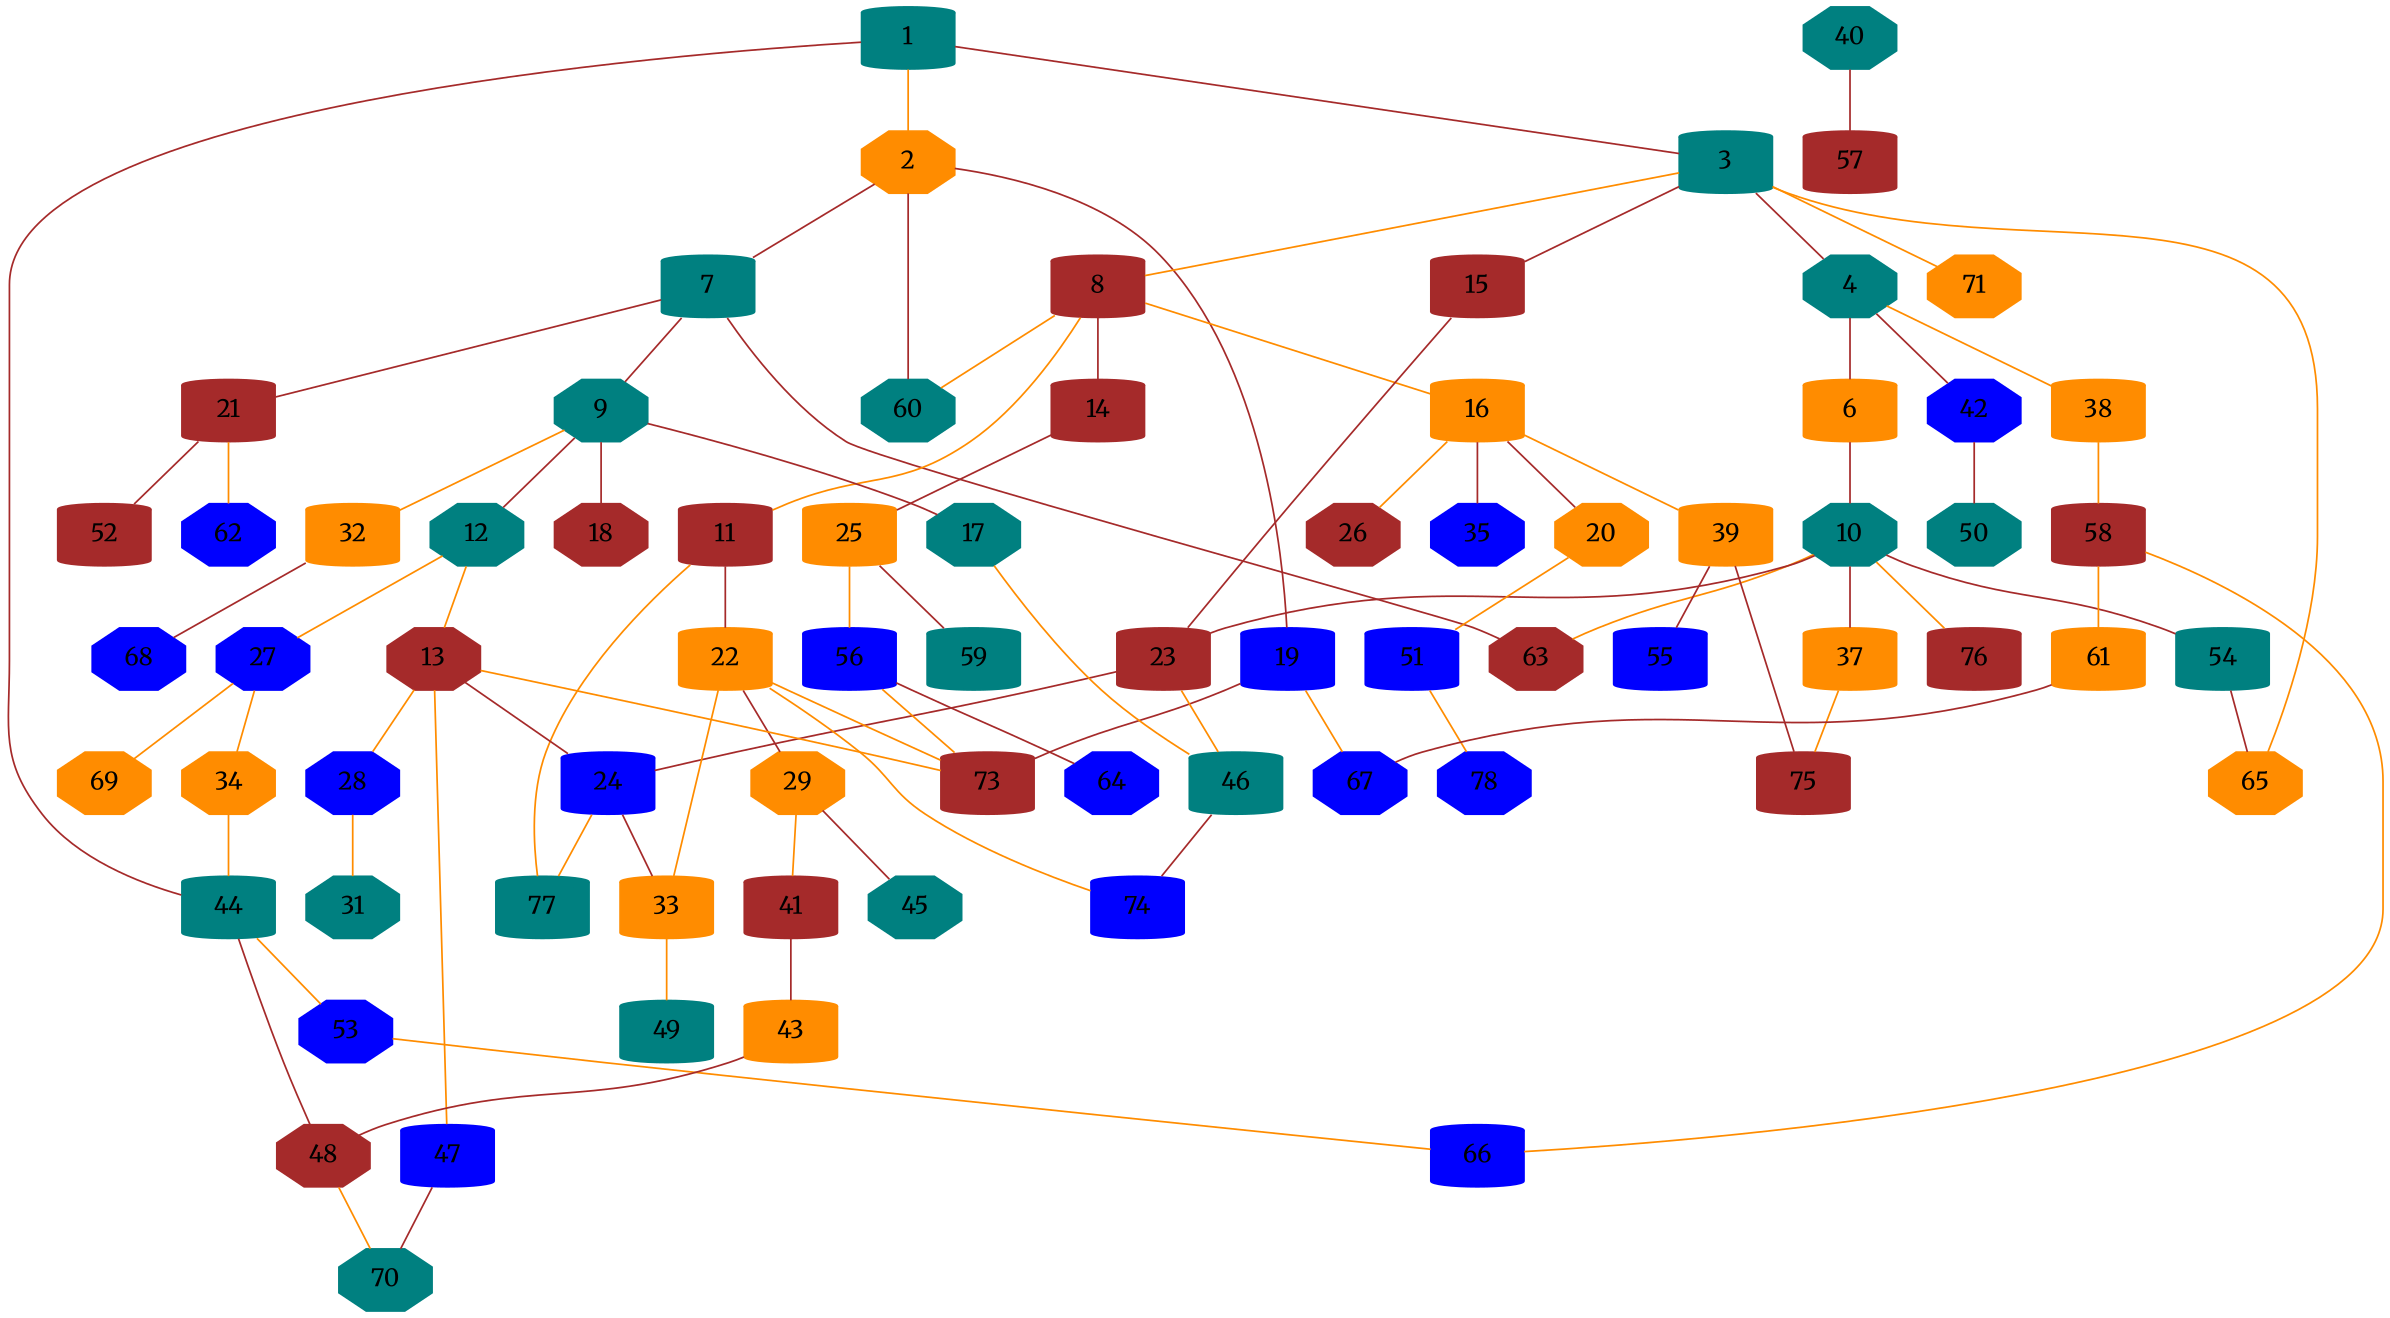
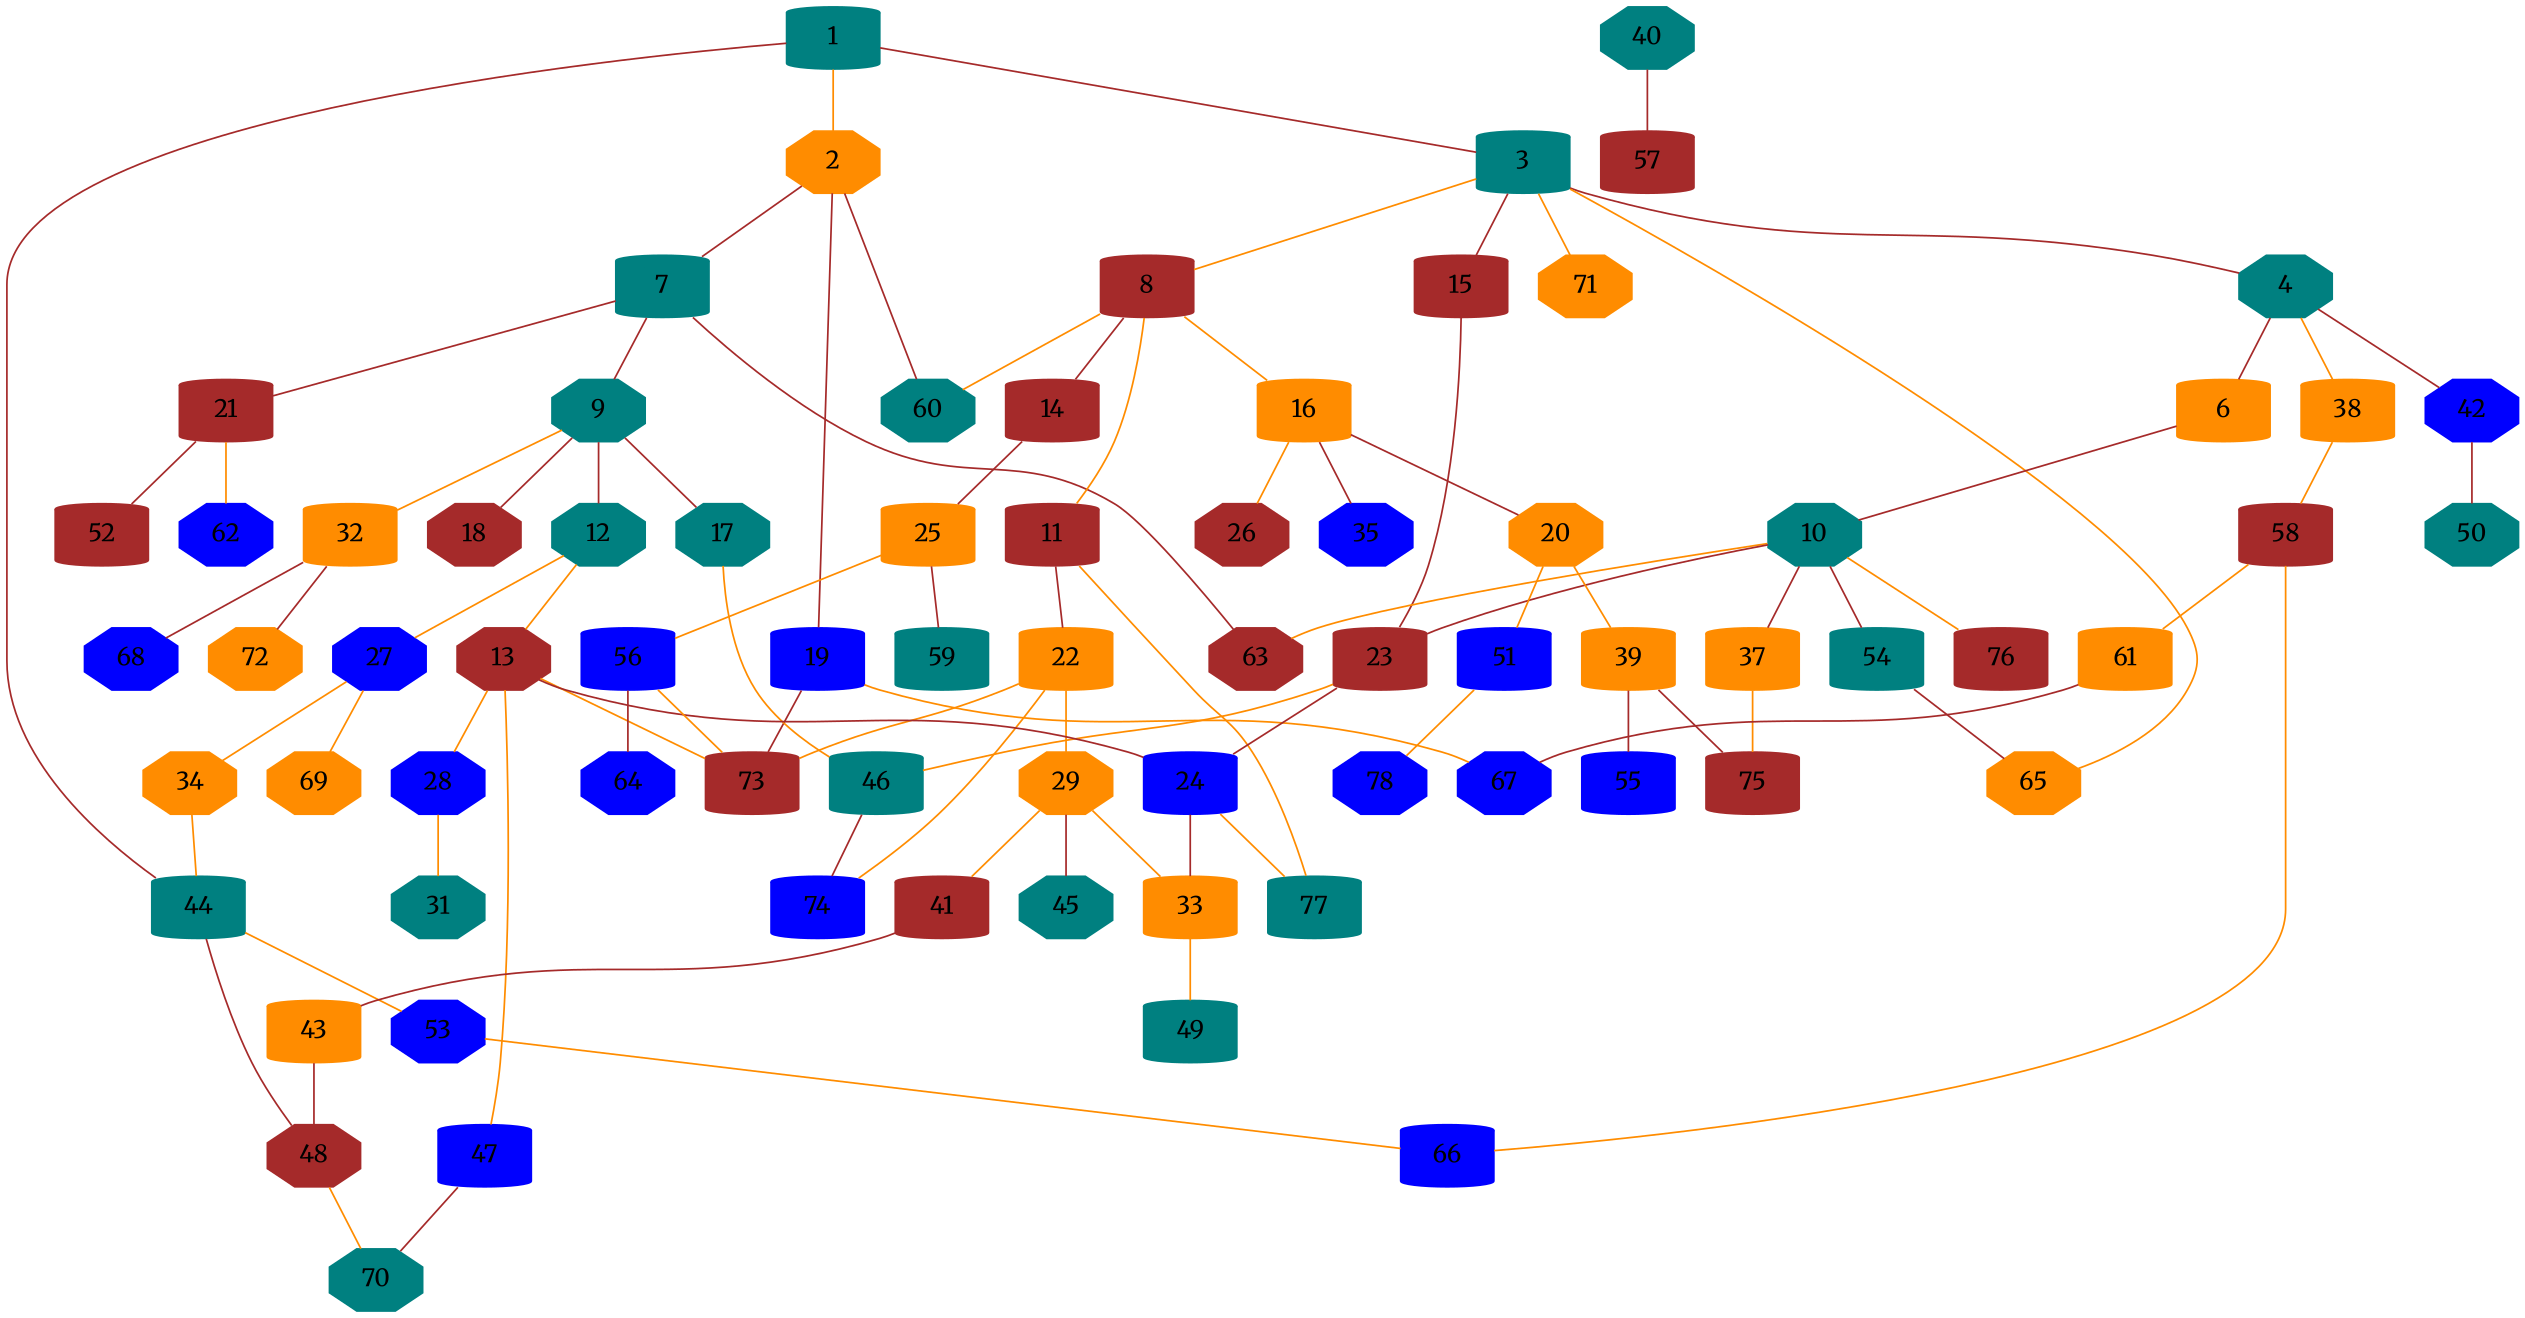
  graph {
    fontname=Merriweather
    node [color=teal fontname=Merriweather shape=cylinder style=filled]
    edge [color=brown fontname=Merriweather]
    1
    2 [color=darkorange shape=octagon]
    3
    44
    7
    19 [color=blue]
    60 [shape=octagon]
    4 [shape=octagon]
    8 [color=brown]
    15 [color=brown]
    65 [color=darkorange shape=octagon]
    71 [color=darkorange shape=octagon]
    48 [color=brown shape=octagon]
    53 [color=blue shape=octagon]
    9 [shape=octagon]
    21 [color=brown]
    63 [color=brown shape=octagon]
    73 [color=brown]
    67 [color=blue shape=octagon]
    6 [color=darkorange]
    38 [color=darkorange]
    42 [color=blue shape=octagon]
    11 [color=brown]
    14 [color=brown]
    16 [color=darkorange]
    23 [color=brown]
    10 [shape=octagon]
    58 [color=brown]
    50 [shape=octagon]
    37 [color=darkorange]
    54
    76 [color=brown]
    12 [shape=octagon]
    17 [shape=octagon]
    18 [color=brown shape=octagon]
    32 [color=darkorange]
    52 [color=brown]
    62 [color=blue shape=octagon]
    22 [color=darkorange]
    77
    25 [color=darkorange]
    20 [color=darkorange shape=octagon]
    26 [color=brown shape=octagon]
    35 [color=blue shape=octagon]
    39 [color=darkorange]
    13 [color=brown shape=octagon]
    27 [color=blue shape=octagon]
    46
    68 [color=blue shape=octagon]
+   72 [color=darkorange shape=octagon]
    24 [color=blue]
    75 [color=brown]
    29 [color=darkorange shape=octagon]
    74 [color=blue]
    28 [color=blue shape=octagon]
    47 [color=blue]
    34 [color=darkorange shape=octagon]
    69 [color=darkorange shape=octagon]
    33 [color=darkorange]
    31 [shape=octagon]
    70 [shape=octagon]
    56 [color=blue]
    59
    51 [color=blue]
    55 [color=blue]
    78 [color=blue shape=octagon]
    41 [color=brown]
    45 [shape=octagon]
    49
    64 [color=blue shape=octagon]
    43 [color=darkorange]
    40 [shape=octagon]
    57 [color=brown]
    66 [color=blue]
    61 [color=darkorange]
    1 -- 2 [color=darkorange]
    1 -- 3
    1 -- 44
    2 -- 7
    2 -- 19
    2 -- 60
    3 -- 4
    3 -- 8 [color=darkorange]
    3 -- 15
    3 -- 65 [color=darkorange]
    3 -- 71 [color=darkorange]
    44 -- 48
    44 -- 53 [color=darkorange]
    7 -- 9
    7 -- 21
    7 -- 63
    19 -- 73
    19 -- 67 [color=darkorange]
    4 -- 6
    4 -- 38 [color=darkorange]
    4 -- 42
    8 -- 60 [color=darkorange]
    8 -- 11 [color=darkorange]
    8 -- 14
    8 -- 16 [color=darkorange]
    15 -- 23
    48 -- 70 [color=darkorange]
    53 -- 66 [color=darkorange]
    9 -- 12
    9 -- 17
    9 -- 18
    9 -- 32 [color=darkorange]
    21 -- 52
    21 -- 62 [color=darkorange]
    6 -- 10
    38 -- 58 [color=darkorange]
    42 -- 50
    11 -- 22
    11 -- 77 [color=darkorange]
    14 -- 25
    16 -- 20
    16 -- 26 [color=darkorange]
    16 -- 35
-   16 -- 39 [color=darkorange]
+   20 -- 39 [color=darkorange]
    23 -- 46 [color=darkorange]
    23 -- 24
    10 -- 63 [color=darkorange]
    10 -- 23
    10 -- 37
    10 -- 54
    10 -- 76 [color=darkorange]
    58 -- 66 [color=darkorange]
    58 -- 61 [color=darkorange]
    37 -- 75 [color=darkorange]
    54 -- 65
    12 -- 13 [color=darkorange]
    12 -- 27 [color=darkorange]
    17 -- 46 [color=darkorange]
    32 -- 68
+   32 -- 72
    22 -- 73 [color=darkorange]
-   22 -- 29
+   22 -- 29 [color=darkorange]
    22 -- 74 [color=darkorange]
    25 -- 56 [color=darkorange]
    25 -- 59
    20 -- 51 [color=darkorange]
    39 -- 75
    39 -- 55
    13 -- 73 [color=darkorange]
    13 -- 24
    13 -- 28 [color=darkorange]
    13 -- 47 [color=darkorange]
    27 -- 34 [color=darkorange]
    27 -- 69 [color=darkorange]
    46 -- 74
    24 -- 77 [color=darkorange]
    24 -- 33
-   22 -- 33 [color=darkorange]
+   29 -- 33 [color=darkorange]
    29 -- 41 [color=darkorange]
    29 -- 45
    28 -- 31 [color=darkorange]
    47 -- 70
    34 -- 44 [color=darkorange]
    33 -- 49 [color=darkorange]
    56 -- 73 [color=darkorange]
    56 -- 64
    51 -- 78 [color=darkorange]
    41 -- 43
    43 -- 48
    40 -- 57
    61 -- 67
  }
